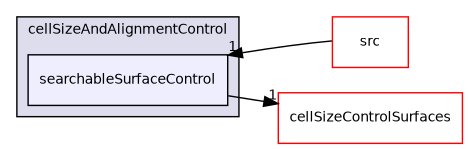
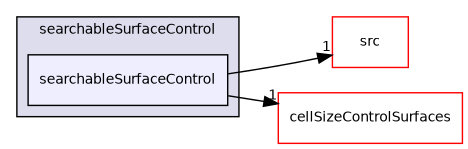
  digraph {
    compound=true
    rankdir=LR
    node [fontname=Helvetica fontsize=10 shape=box color=red]
    edge [headlabel=1 labeldistance=1.5 labelfontname=Helvetica labelfontsize=10]
    n1 [fillcolor="#eeeeff" label=searchableSurfaceControl pencolor=black style=filled color=""]
    n2 [label=src]
    n3 [label=cellSizeControlSurfaces]
    subgraph cluster_1 {
      bgcolor="#ddddee"
      fontname=Helvetica
      fontsize=10
-     label=cellSizeAndAlignmentControl
+     label=searchableSurfaceControl
      pencolor=black
      n1
    }
-   n2 -> n1
+   n1 -> n2
    n1 -> n3
  }
